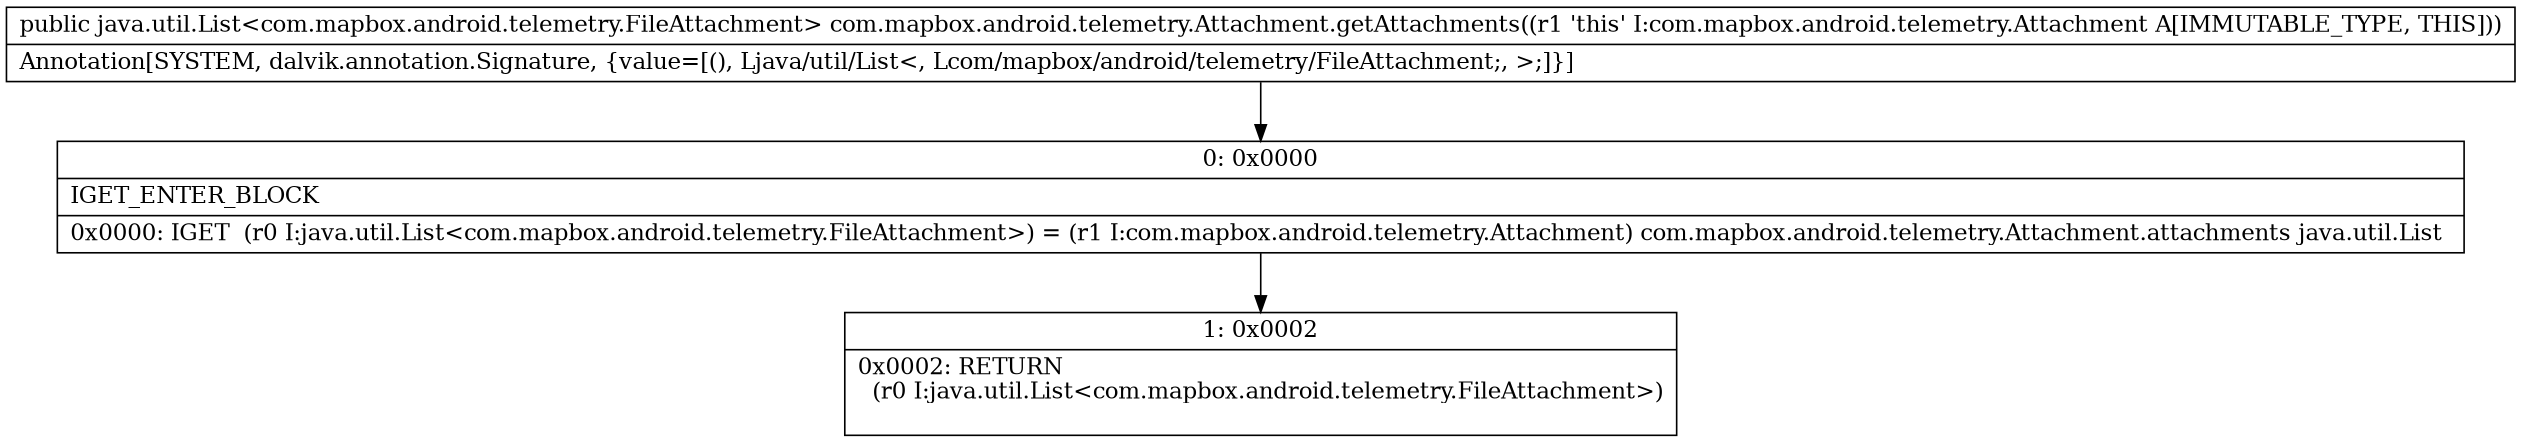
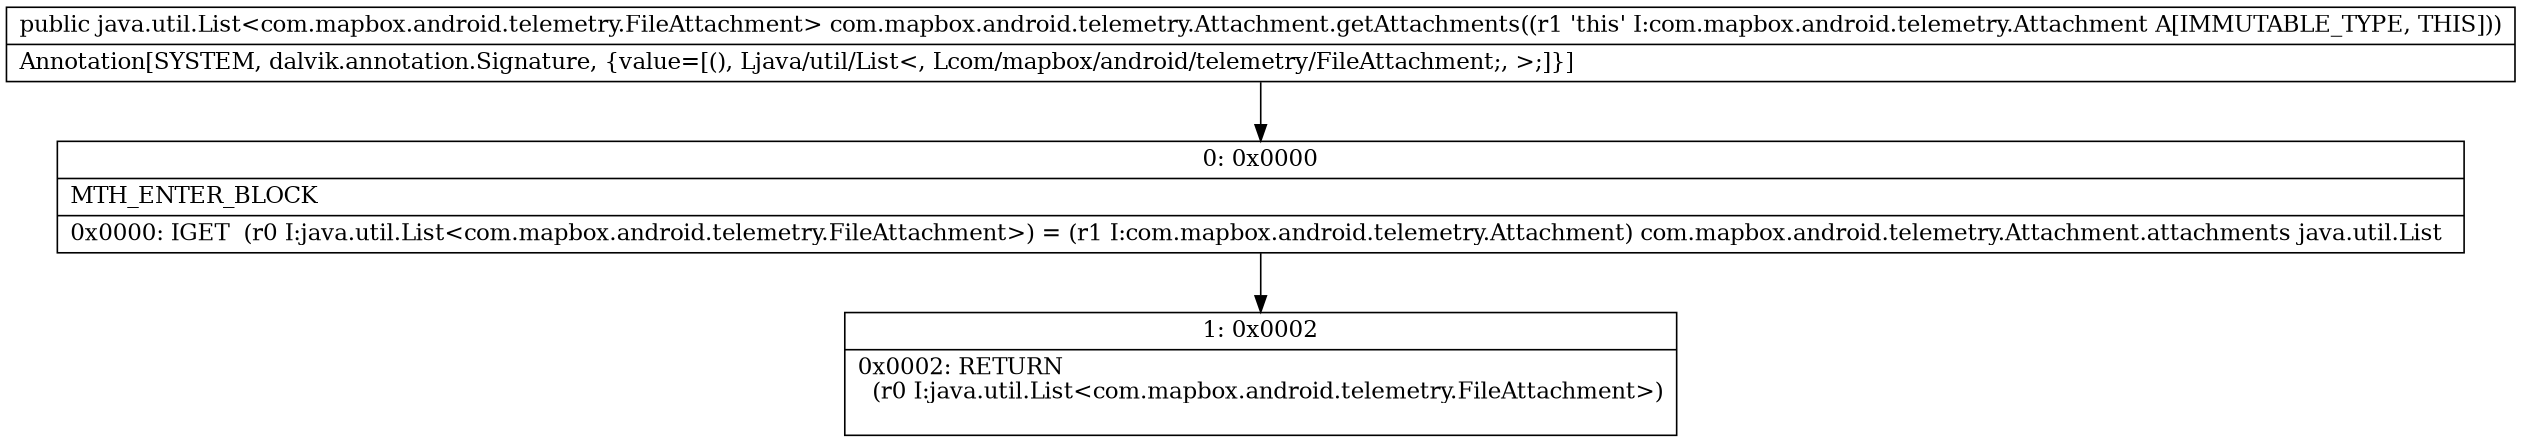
  digraph {
    fontname="DejaVu Serif"
    node [shape=record fontname="DejaVu Serif"]
    edge [fontname="DejaVu Serif"]
-   n1 [label="{0\:\ 0x0000|IGET_ENTER_BLOCK\l|0x0000: IGET  (r0 I:java.util.List\<com.mapbox.android.telemetry.FileAttachment\>) = (r1 I:com.mapbox.android.telemetry.Attachment) com.mapbox.android.telemetry.Attachment.attachments java.util.List \l}"]
+   n1 [label="{0\:\ 0x0000|MTH_ENTER_BLOCK\l|0x0000: IGET  (r0 I:java.util.List\<com.mapbox.android.telemetry.FileAttachment\>) = (r1 I:com.mapbox.android.telemetry.Attachment) com.mapbox.android.telemetry.Attachment.attachments java.util.List \l}"]
    n2 [label="{1\:\ 0x0002|0x0002: RETURN  \l  (r0 I:java.util.List\<com.mapbox.android.telemetry.FileAttachment\>)\l \l}"]
    n3 [label="{public java.util.List\<com.mapbox.android.telemetry.FileAttachment\> com.mapbox.android.telemetry.Attachment.getAttachments((r1 'this' I:com.mapbox.android.telemetry.Attachment A[IMMUTABLE_TYPE, THIS]))  | Annotation[SYSTEM, dalvik.annotation.Signature, \{value=[(), Ljava\/util\/List\<, Lcom\/mapbox\/android\/telemetry\/FileAttachment;, \>;]\}]\l}"]
    n1 -> n2
    n3 -> n1
  }
